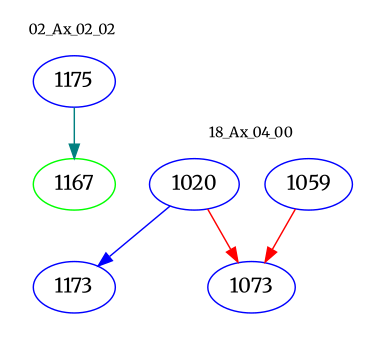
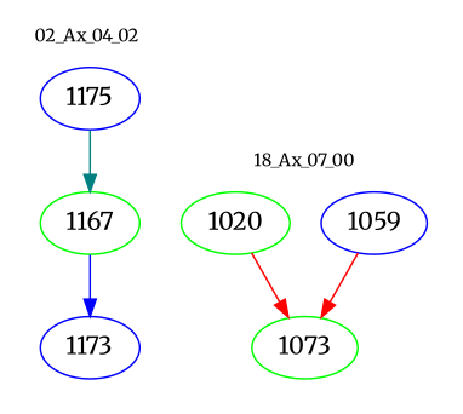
  digraph {
    fontname=Merriweather
    node [color=blue fontname=Merriweather]
    edge [color=red fontname=Merriweather]
    n1 [label=1175]
    n2 [color=green label=1167]
    n3 [label=1173]
    n4 [label=1059]
-   n5 [label=1020]
-   n6 [label=1073]
+   n5 [color=green label=1020]
+   n6 [color=green label=1073]
    subgraph cluster_1 {
      color=white
      fontsize=10
-     label="02_Ax_02_02"
+     label="02_Ax_04_02"
      n1
      n2
      n3
    }
    subgraph cluster_2 {
      color=white
      fontsize=10
-     label="18_Ax_04_00"
+     label="18_Ax_07_00"
      n4
      n5
      n6
    }
    n1 -> n2 [color=teal]
-   n5 -> n3 [color=blue]
+   n2 -> n3 [color=blue]
    n4 -> n6
    n5 -> n6
  }
